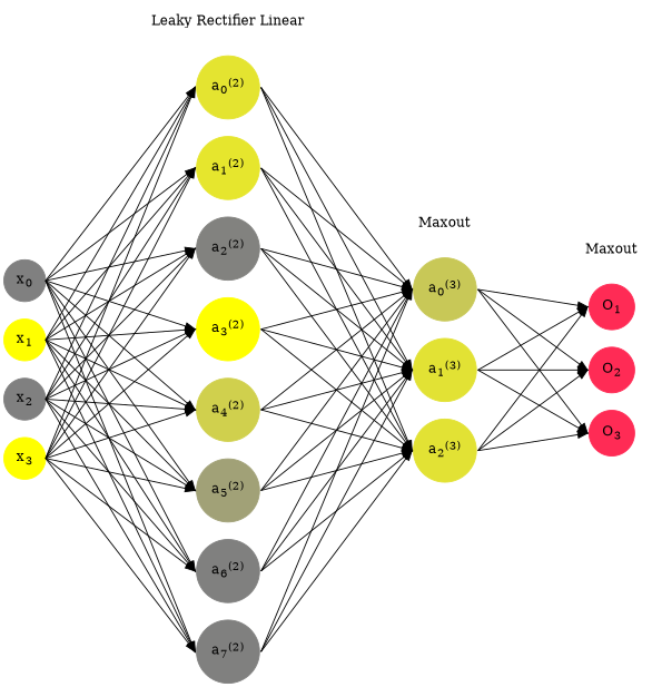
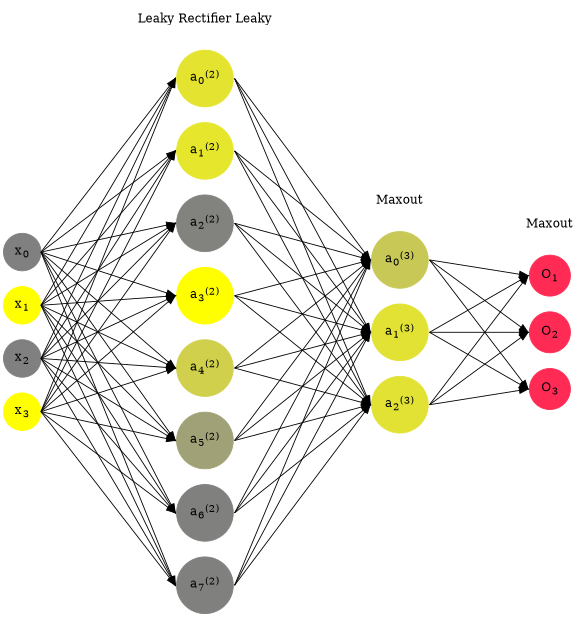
  digraph {
    rankdir=LR
    ranksep=1.4
    splines=false
    node [shape=circle style=filled]
    edge [headport=w style=solid tailport=e]
    n1 [color="0.1667, 0.0, 0.5" fillcolor="0.1667, 0.0, 0.5" label=<x<sub>0</sub>>]
    n2 [color="0.1667, 1.0, 1.0" fillcolor="0.1667, 1.0, 1.0" label=<x<sub>1</sub>>]
    n3 [color="0.1667, 0.0, 0.5" fillcolor="0.1667, 0.0, 0.5" label=<x<sub>2</sub>>]
    n4 [color="0.1667, 1.0, 1.0" fillcolor="0.1667, 1.0, 1.0" label=<x<sub>3</sub>>]
    n5 [color="0.1667, 0.787979, 0.893989" fillcolor="0.1667, 0.787979, 0.893989" label=<a<sub>0</sub><sup>(2)</sup>>]
    n6 [color="0.1667, 0.802815, 0.901407" fillcolor="0.1667, 0.802815, 0.901407" label=<a<sub>1</sub><sup>(2)</sup>>]
    n7 [color="0.1667, 0.020867, 0.510433" fillcolor="0.1667, 0.020867, 0.510433" label=<a<sub>2</sub><sup>(2)</sup>>]
    n8 [color="0.1667, 1.375482, 1.187741" fillcolor="0.1667, 1.375482, 1.187741" label=<a<sub>3</sub><sup>(2)</sup>>]
    n9 [color="0.1667, 0.630415, 0.815208" fillcolor="0.1667, 0.630415, 0.815208" label=<a<sub>4</sub><sup>(2)</sup>>]
    n10 [color="0.1667, 0.261058, 0.630529" fillcolor="0.1667, 0.261058, 0.630529" label=<a<sub>5</sub><sup>(2)</sup>>]
    n11 [color="0.1667, 0.001783, 0.500892" fillcolor="0.1667, 0.001783, 0.500892" label=<a<sub>6</sub><sup>(2)</sup>>]
    n12 [color="0.1667, 0.000353, 0.500176" fillcolor="0.1667, 0.000353, 0.500176" label=<a<sub>7</sub><sup>(2)</sup>>]
    n13 [color="0.1667, 0.564608, 0.782304" fillcolor="0.1667, 0.564608, 0.782304" label=<a<sub>0</sub><sup>(3)</sup>>]
    n14 [color="0.1667, 0.769183, 0.884591" fillcolor="0.1667, 0.769183, 0.884591" label=<a<sub>1</sub><sup>(3)</sup>>]
    n15 [color="0.1667, 0.769183, 0.884591" fillcolor="0.1667, 0.769183, 0.884591" label=<a<sub>2</sub><sup>(3)</sup>>]
    n16 [color="0.9667, 0.83, 1.0" fillcolor="0.9667, 0.83, 1.0" label=<O<sub>1</sub>>]
    n17 [color="0.9667, 0.83, 1.0" fillcolor="0.9667, 0.83, 1.0" label=<O<sub>2</sub>>]
    n18 [color="0.9667, 0.83, 1.0" fillcolor="0.9667, 0.83, 1.0" label=<O<sub>3</sub>>]
-   n19 [label="Leaky Rectifier Linear" shape=plaintext style=""]
+   n19 [label="Leaky Rectifier Leaky" shape=plaintext style=""]
    n20 [label=Maxout shape=plaintext style=""]
    n21 [label=Maxout shape=plaintext style=""]
    subgraph sub_1 {
      n1
    }
    subgraph sub_2 {
      n2
    }
    subgraph sub_3 {
      n3
    }
    subgraph sub_4 {
      n4
    }
    subgraph sub_5 {
      n5
    }
    subgraph sub_6 {
      n6
    }
    subgraph sub_7 {
      n7
    }
    subgraph sub_8 {
      n8
    }
    subgraph sub_9 {
      n9
    }
    subgraph sub_10 {
      n10
    }
    subgraph sub_11 {
      n11
    }
    subgraph sub_12 {
      n12
    }
    subgraph sub_13 {
      n13
    }
    subgraph sub_14 {
      n14
    }
    subgraph sub_15 {
      n15
    }
    subgraph sub_16 {
      n16
    }
    subgraph sub_17 {
      n17
    }
    subgraph sub_18 {
      n18
    }
    subgraph sub_19 {
      rank=same
      n1
      n2
      n3
      n4
    }
    subgraph sub_20 {
      rank=same
      n5
      n6
      n7
      n8
      n9
      n10
      n11
      n12
    }
    subgraph sub_21 {
      rank=same
      n13
      n14
      n15
    }
    subgraph sub_22 {
      rank=same
      n16
      n17
      n18
    }
    subgraph sub_23 {
      rank=same
      n5
      n19
    }
    subgraph sub_24 {
      rank=same
      n13
      n20
    }
    subgraph sub_25 {
      rank=same
      n16
      n21
    }
    n1 -> n2 [style=invis]
    n1 -> n5
    n1 -> n6
    n1 -> n7
    n1 -> n8
    n1 -> n9
    n1 -> n10
    n1 -> n11
    n1 -> n12
    n2 -> n3 [style=invis]
    n2 -> n5
    n2 -> n6
    n2 -> n7
    n2 -> n8
    n2 -> n9
    n2 -> n10
    n2 -> n11
    n2 -> n12
    n3 -> n4 [style=invis]
    n3 -> n5
    n3 -> n6
    n3 -> n7
    n3 -> n8
    n3 -> n9
    n3 -> n10
    n3 -> n11
    n3 -> n12
    n4 -> n5
    n4 -> n6
    n4 -> n7
    n4 -> n8
    n4 -> n9
    n4 -> n10
    n4 -> n11
    n4 -> n12
    n5 -> n6 [style=invis]
    n5 -> n13
    n5 -> n14
    n5 -> n15
    n6 -> n7 [style=invis]
    n6 -> n13
    n6 -> n14
    n6 -> n15
    n7 -> n8 [style=invis]
    n7 -> n13
    n7 -> n14
    n7 -> n15
    n8 -> n9 [style=invis]
    n8 -> n13
    n8 -> n14
    n8 -> n15
    n9 -> n10 [style=invis]
    n9 -> n13
    n9 -> n14
    n9 -> n15
    n10 -> n11 [style=invis]
    n10 -> n13
    n10 -> n14
    n10 -> n15
    n11 -> n12 [style=invis]
    n11 -> n13
    n11 -> n14
    n11 -> n15
    n12 -> n13
    n12 -> n14
    n12 -> n15
    n13 -> n14 [style=invis]
    n13 -> n16
    n13 -> n17
    n13 -> n18
    n14 -> n15 [style=invis]
    n14 -> n16
    n14 -> n17
    n14 -> n18
    n15 -> n16
    n15 -> n17
    n15 -> n18
    n16 -> n17 [style=invis]
    n17 -> n18 [style=invis]
    n19 -> n5 [style=invis]
    n20 -> n13 [style=invis]
    n21 -> n16 [style=invis]
  }
